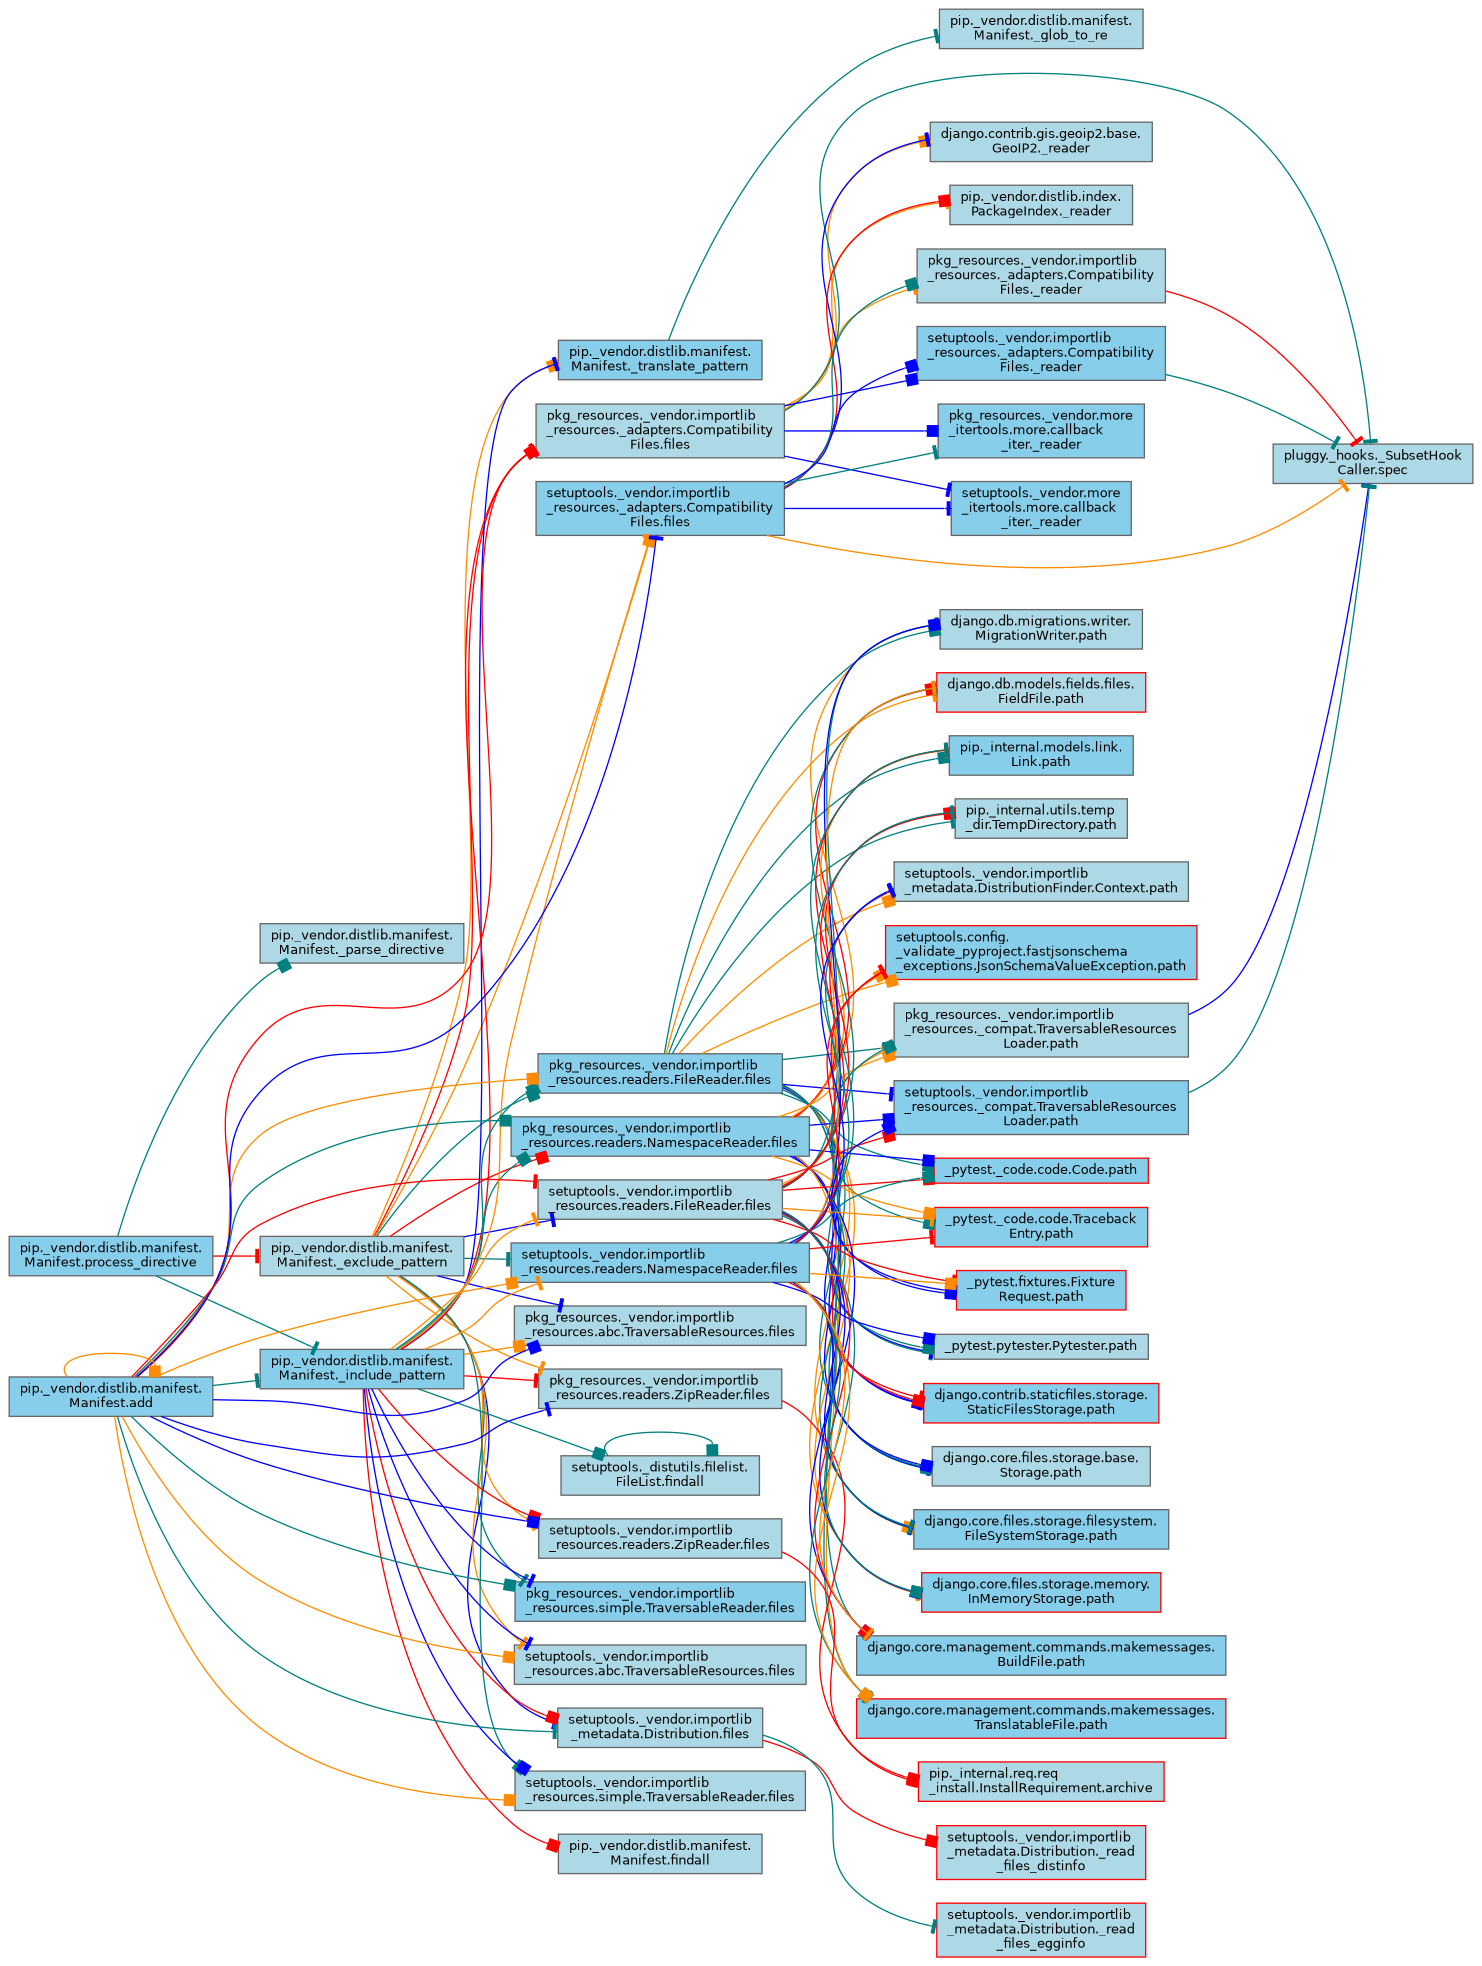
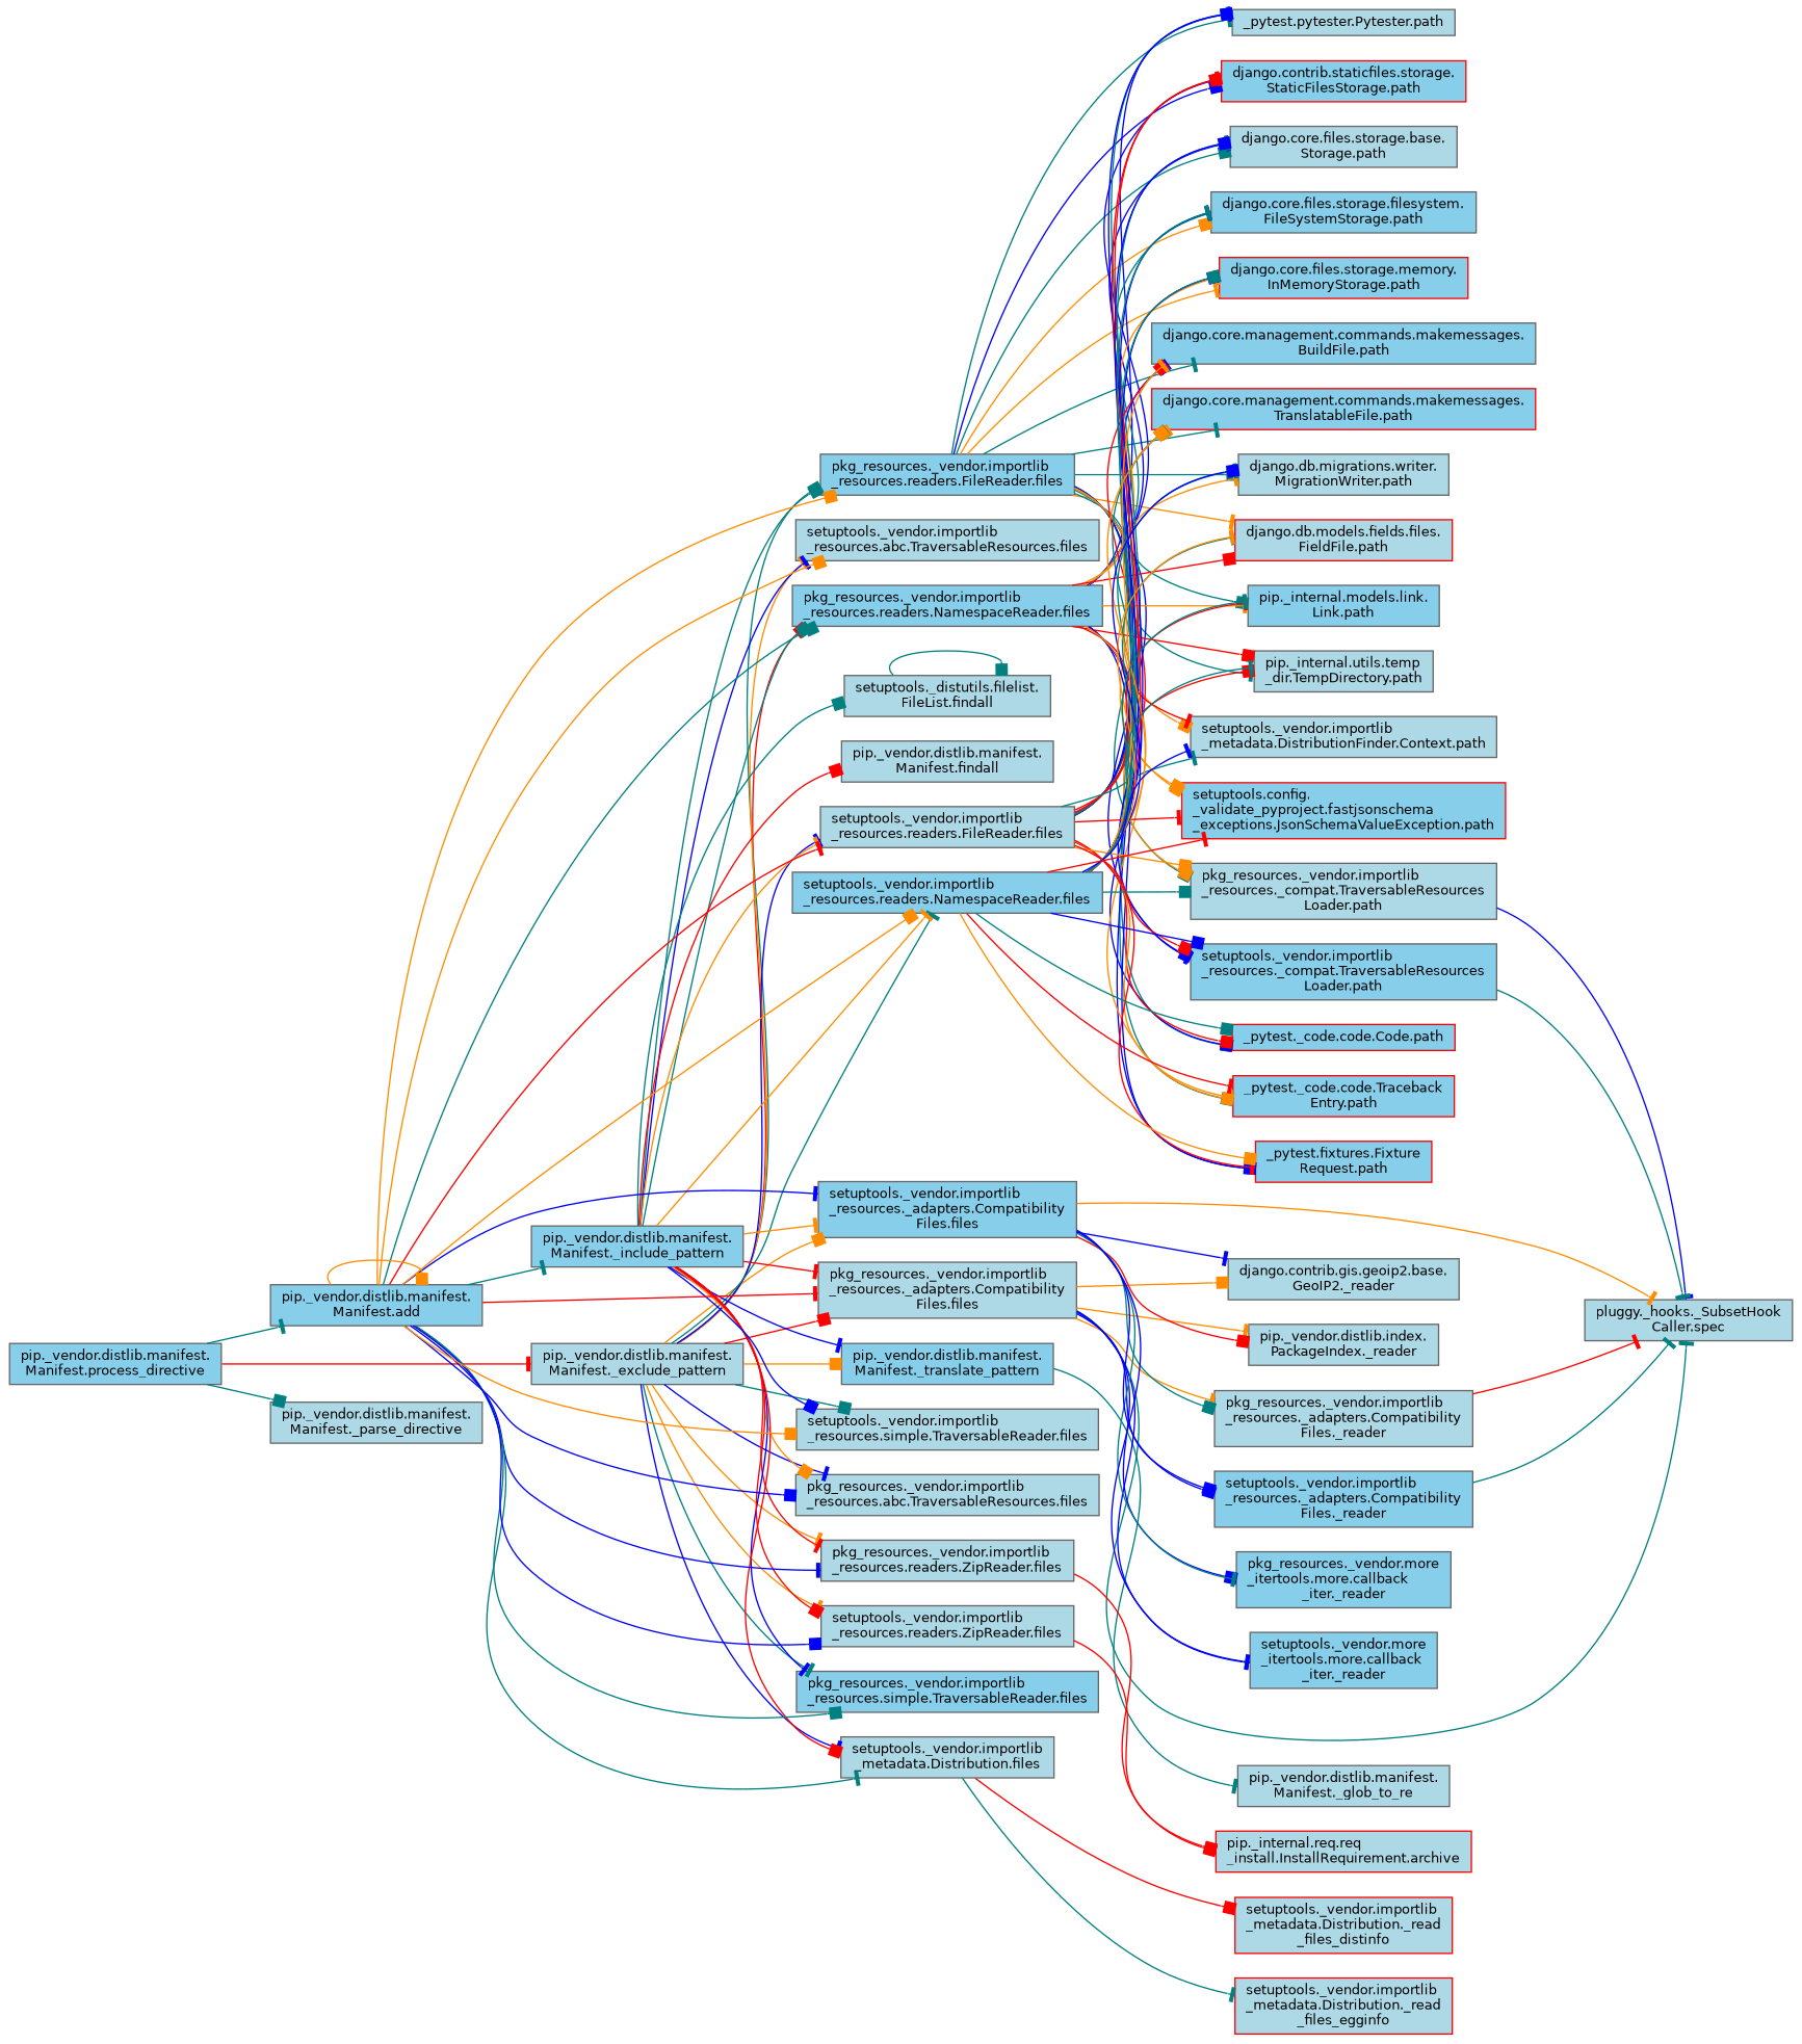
  digraph {
    fontname="DejaVu Sans"
    rankdir=LR
    node [color=grey40 fillcolor=lightblue fontname="DejaVu Sans" fontsize=10 shape=box style=filled]
    edge [arrowhead=box color=teal fontname="DejaVu Sans" fontsize=10 labelfontname=Helvetica labelfontsize=10 style=solid]
    n1 [color=gray40 fillcolor=skyblue fontcolor=black height=0.2 label="pip._vendor.distlib.manifest.\lManifest.process_directive" width=0.4]
    n2 [height=0.2 label="pip._vendor.distlib.manifest.\lManifest._exclude_pattern" width=0.4]
    n3 [fillcolor=skyblue height=0.2 label="pip._vendor.distlib.manifest.\lManifest._include_pattern" width=0.4]
    n4 [height=0.2 label="pip._vendor.distlib.manifest.\lManifest._parse_directive" width=0.4]
    n5 [fillcolor=skyblue height=0.2 label="pip._vendor.distlib.manifest.\lManifest._translate_pattern" width=0.4]
    n6 [height=0.2 label="pkg_resources._vendor.importlib\l_resources._adapters.Compatibility\lFiles.files" width=0.4]
    n7 [height=0.2 label="pkg_resources._vendor.importlib\l_resources.abc.TraversableResources.files" width=0.4]
    n8 [fillcolor=skyblue height=0.2 label="pkg_resources._vendor.importlib\l_resources.readers.FileReader.files" width=0.4]
    n9 [fillcolor=skyblue height=0.2 label="pkg_resources._vendor.importlib\l_resources.readers.NamespaceReader.files" width=0.4]
    n10 [height=0.2 label="pkg_resources._vendor.importlib\l_resources.readers.ZipReader.files" width=0.4]
    n11 [fillcolor=skyblue height=0.2 label="pkg_resources._vendor.importlib\l_resources.simple.TraversableReader.files" width=0.4]
    n12 [height=0.2 label="setuptools._vendor.importlib\l_metadata.Distribution.files" width=0.4]
    n13 [fillcolor=skyblue height=0.2 label="setuptools._vendor.importlib\l_resources._adapters.Compatibility\lFiles.files" width=0.4]
    n14 [height=0.2 label="setuptools._vendor.importlib\l_resources.abc.TraversableResources.files" width=0.4]
    n15 [height=0.2 label="setuptools._vendor.importlib\l_resources.readers.FileReader.files" width=0.4]
    n16 [fillcolor=skyblue height=0.2 label="setuptools._vendor.importlib\l_resources.readers.NamespaceReader.files" width=0.4]
    n17 [height=0.2 label="setuptools._vendor.importlib\l_resources.readers.ZipReader.files" width=0.4]
    n18 [height=0.2 label="setuptools._vendor.importlib\l_resources.simple.TraversableReader.files" width=0.4]
    n19 [height=0.2 label="pip._vendor.distlib.manifest.\lManifest.findall" width=0.4]
    n20 [height=0.2 label="setuptools._distutils.filelist.\lFileList.findall" width=0.4]
    n21 [height=0.2 label="pip._vendor.distlib.manifest.\lManifest._glob_to_re" width=0.4]
    n22 [height=0.2 label="django.contrib.gis.geoip2.base.\lGeoIP2._reader" width=0.4]
    n23 [height=0.2 label="pip._vendor.distlib.index.\lPackageIndex._reader" width=0.4]
    n24 [height=0.2 label="pkg_resources._vendor.importlib\l_resources._adapters.Compatibility\lFiles._reader" width=0.4]
    n25 [height=0.2 label="pluggy._hooks._SubsetHook\lCaller.spec" width=0.4]
    n26 [fillcolor=skyblue height=0.2 label="pkg_resources._vendor.more\l_itertools.more.callback\l_iter._reader" width=0.4]
    n27 [fillcolor=skyblue height=0.2 label="setuptools._vendor.importlib\l_resources._adapters.Compatibility\lFiles._reader" width=0.4]
    n28 [fillcolor=skyblue height=0.2 label="setuptools._vendor.more\l_itertools.more.callback\l_iter._reader" width=0.4]
    n29 [color=red fillcolor=skyblue height=0.2 label="_pytest._code.code.Code.path" width=0.4]
    n30 [color=red fillcolor=skyblue height=0.2 label="_pytest._code.code.Traceback\lEntry.path" width=0.4]
    n31 [color=red fillcolor=skyblue height=0.2 label="_pytest.fixtures.Fixture\lRequest.path" width=0.4]
    n32 [height=0.2 label="_pytest.pytester.Pytester.path" width=0.4]
    n33 [color=red fillcolor=skyblue height=0.2 label="django.contrib.staticfiles.storage.\lStaticFilesStorage.path" width=0.4]
    n34 [height=0.2 label="django.core.files.storage.base.\lStorage.path" width=0.4]
    n35 [fillcolor=skyblue height=0.2 label="django.core.files.storage.filesystem.\lFileSystemStorage.path" width=0.4]
    n36 [color=red fillcolor=skyblue height=0.2 label="django.core.files.storage.memory.\lInMemoryStorage.path" width=0.4]
    n37 [fillcolor=skyblue height=0.2 label="django.core.management.commands.makemessages.\lBuildFile.path" width=0.4]
    n38 [color=red fillcolor=skyblue height=0.2 label="django.core.management.commands.makemessages.\lTranslatableFile.path" width=0.4]
    n39 [height=0.2 label="django.db.migrations.writer.\lMigrationWriter.path" width=0.4]
    n40 [color=red height=0.2 label="django.db.models.fields.files.\lFieldFile.path" width=0.4]
    n41 [fillcolor=skyblue height=0.2 label="pip._internal.models.link.\lLink.path" width=0.4]
    n42 [height=0.2 label="pip._internal.utils.temp\l_dir.TempDirectory.path" width=0.4]
    n43 [height=0.2 label="pkg_resources._vendor.importlib\l_resources._compat.TraversableResources\lLoader.path" width=0.4]
    n44 [height=0.2 label="setuptools._vendor.importlib\l_metadata.DistributionFinder.Context.path" width=0.4]
    n45 [fillcolor=skyblue height=0.2 label="setuptools._vendor.importlib\l_resources._compat.TraversableResources\lLoader.path" width=0.4]
    n46 [color=red fillcolor=skyblue height=0.2 label="setuptools.config.\l_validate_pyproject.fastjsonschema\l_exceptions.JsonSchemaValueException.path" width=0.4]
    n47 [color=red height=0.2 label="pip._internal.req.req\l_install.InstallRequirement.archive" width=0.4]
    n48 [color=red height=0.2 label="setuptools._vendor.importlib\l_metadata.Distribution._read\l_files_distinfo" width=0.4]
    n49 [color=red height=0.2 label="setuptools._vendor.importlib\l_metadata.Distribution._read\l_files_egginfo" width=0.4]
    n50 [fillcolor=skyblue height=0.2 label="pip._vendor.distlib.manifest.\lManifest.add" width=0.4]
    n1 -> n2 [arrowhead=tee color=red]
-   n1 -> n3 [arrowhead=tee]
+   n1 -> n50 [arrowhead=tee]
    n1 -> n4
    n2 -> n5 [color=darkorange]
    n2 -> n6 [color=red]
    n2 -> n7 [arrowhead=tee color=blue]
    n2 -> n8
    n2 -> n9 [color=red]
    n2 -> n10 [arrowhead=tee color=darkorange]
    n2 -> n11 [arrowhead=tee]
    n2 -> n12 [arrowhead=tee color=blue]
    n2 -> n13 [color=darkorange]
    n2 -> n14 [arrowhead=tee color=darkorange]
    n2 -> n15 [arrowhead=tee color=blue]
    n2 -> n16 [arrowhead=tee]
    n2 -> n17 [arrowhead=tee color=darkorange]
    n2 -> n18
    n3 -> n5 [arrowhead=tee color=blue]
    n3 -> n6 [arrowhead=tee color=red]
    n3 -> n7 [color=darkorange]
    n3 -> n8
    n3 -> n9
    n3 -> n10 [arrowhead=tee color=red]
    n3 -> n11 [arrowhead=tee color=blue]
    n3 -> n12 [color=red]
    n3 -> n13 [arrowhead=tee color=darkorange]
    n3 -> n14 [arrowhead=tee color=blue]
    n3 -> n15 [arrowhead=tee color=darkorange]
    n3 -> n16 [arrowhead=tee color=darkorange]
    n3 -> n17 [color=red]
    n3 -> n18 [color=blue]
    n3 -> n19 [color=red]
    n3 -> n20
    n5 -> n21 [arrowhead=tee]
    n6 -> n22 [color=darkorange]
    n6 -> n23 [arrowhead=tee color=darkorange]
    n6 -> n24 [arrowhead=tee color=darkorange]
    n6 -> n25 [arrowhead=tee]
    n6 -> n26 [color=blue]
    n6 -> n27 [color=blue]
    n6 -> n28 [arrowhead=tee color=blue]
    n8 -> n29
    n8 -> n30
    n8 -> n31 [color=blue]
    n8 -> n32 [arrowhead=tee]
    n8 -> n33 [color=blue]
    n8 -> n34
    n8 -> n35 [color=darkorange]
    n8 -> n36 [arrowhead=tee color=darkorange]
    n8 -> n37 [arrowhead=tee]
    n8 -> n38 [arrowhead=tee]
    n8 -> n39
    n8 -> n40 [arrowhead=tee color=darkorange]
    n8 -> n41
    n8 -> n42 [arrowhead=tee]
    n8 -> n43
    n8 -> n44 [color=darkorange]
    n8 -> n45 [arrowhead=tee color=blue]
    n8 -> n46 [color=darkorange]
    n9 -> n29 [color=blue]
    n9 -> n30 [color=darkorange]
    n9 -> n31 [color=blue]
    n9 -> n32 [arrowhead=tee color=blue]
    n9 -> n33 [arrowhead=tee color=blue]
    n9 -> n34 [arrowhead=tee color=blue]
    n9 -> n35 [arrowhead=tee]
    n9 -> n36 [arrowhead=tee color=darkorange]
    n9 -> n37 [color=blue]
    n9 -> n38 [color=darkorange]
    n9 -> n39 [arrowhead=tee color=darkorange]
    n9 -> n40 [color=red]
    n9 -> n41 [arrowhead=tee color=darkorange]
    n9 -> n42 [color=red]
    n9 -> n43 [color=darkorange]
    n9 -> n44 [arrowhead=tee color=red]
    n9 -> n45 [color=blue]
    n9 -> n46 [color=darkorange]
    n10 -> n47 [color=red]
    n12 -> n48 [color=red]
    n12 -> n49 [arrowhead=tee]
    n13 -> n22 [arrowhead=tee color=blue]
    n13 -> n23 [color=red]
    n13 -> n24
    n13 -> n25 [arrowhead=tee color=darkorange]
    n13 -> n26 [arrowhead=tee]
    n13 -> n27 [color=blue]
    n13 -> n28 [arrowhead=tee color=blue]
    n15 -> n29 [color=red]
    n15 -> n30 [arrowhead=tee color=darkorange]
    n15 -> n31 [arrowhead=tee color=red]
    n15 -> n32
    n15 -> n33 [color=red]
    n15 -> n34 [arrowhead=tee]
    n15 -> n35 [arrowhead=tee color=blue]
    n15 -> n36 [color=blue]
    n15 -> n37 [color=red]
    n15 -> n38
    n15 -> n39 [arrowhead=tee]
    n15 -> n40 [arrowhead=tee]
    n15 -> n41 [arrowhead=tee color=red]
    n15 -> n42 [color=red]
    n15 -> n43 [color=darkorange]
    n15 -> n44 [arrowhead=tee]
    n15 -> n45 [color=red]
    n15 -> n46 [arrowhead=tee color=red]
    n16 -> n29
    n16 -> n30 [arrowhead=tee color=red]
    n16 -> n31 [color=darkorange]
    n16 -> n32 [color=blue]
    n16 -> n33 [arrowhead=tee color=red]
    n16 -> n34 [color=blue]
    n16 -> n35 [arrowhead=tee]
    n16 -> n36
    n16 -> n37 [arrowhead=tee color=darkorange]
    n16 -> n38 [color=darkorange]
    n16 -> n39 [color=blue]
    n16 -> n40 [arrowhead=tee color=darkorange]
    n16 -> n41 [arrowhead=tee]
    n16 -> n42 [arrowhead=tee]
    n16 -> n43
    n16 -> n44 [arrowhead=tee color=blue]
    n16 -> n45 [color=blue]
    n16 -> n46 [arrowhead=tee color=red]
    n17 -> n47 [color=red]
    n20 -> n20
    n24 -> n25 [arrowhead=tee color=red]
    n27 -> n25 [arrowhead=tee]
    n43 -> n25 [arrowhead=tee color=blue]
    n45 -> n25 [arrowhead=tee]
    n50 -> n3 [arrowhead=tee]
    n50 -> n6 [arrowhead=tee color=red]
    n50 -> n7 [color=blue]
    n50 -> n8 [color=darkorange]
    n50 -> n9
    n50 -> n10 [arrowhead=tee color=blue]
    n50 -> n11
    n50 -> n12 [arrowhead=tee]
    n50 -> n13 [arrowhead=tee color=blue]
    n50 -> n14 [color=darkorange]
    n50 -> n15 [arrowhead=tee color=red]
    n50 -> n16 [color=darkorange]
    n50 -> n17 [color=blue]
    n50 -> n18 [color=darkorange]
    n50 -> n50 [color=darkorange]
  }
